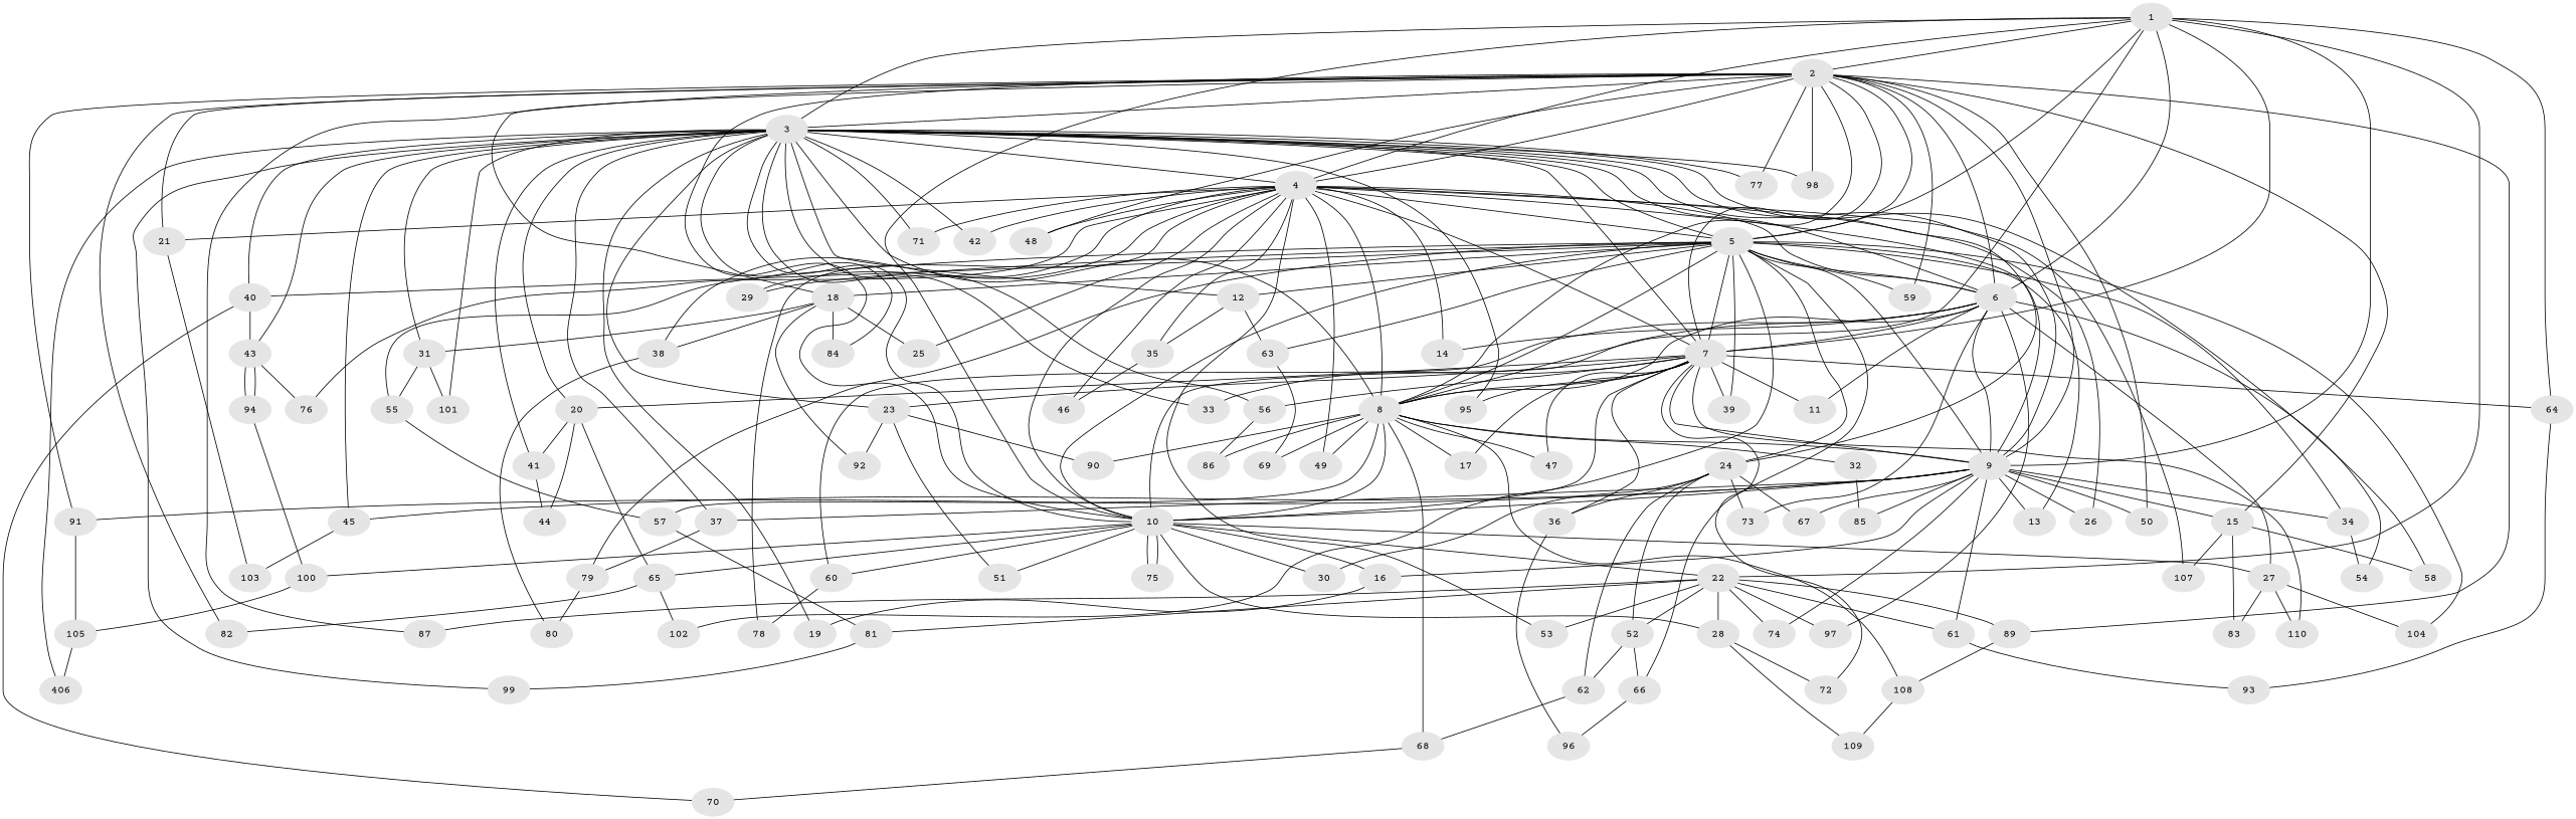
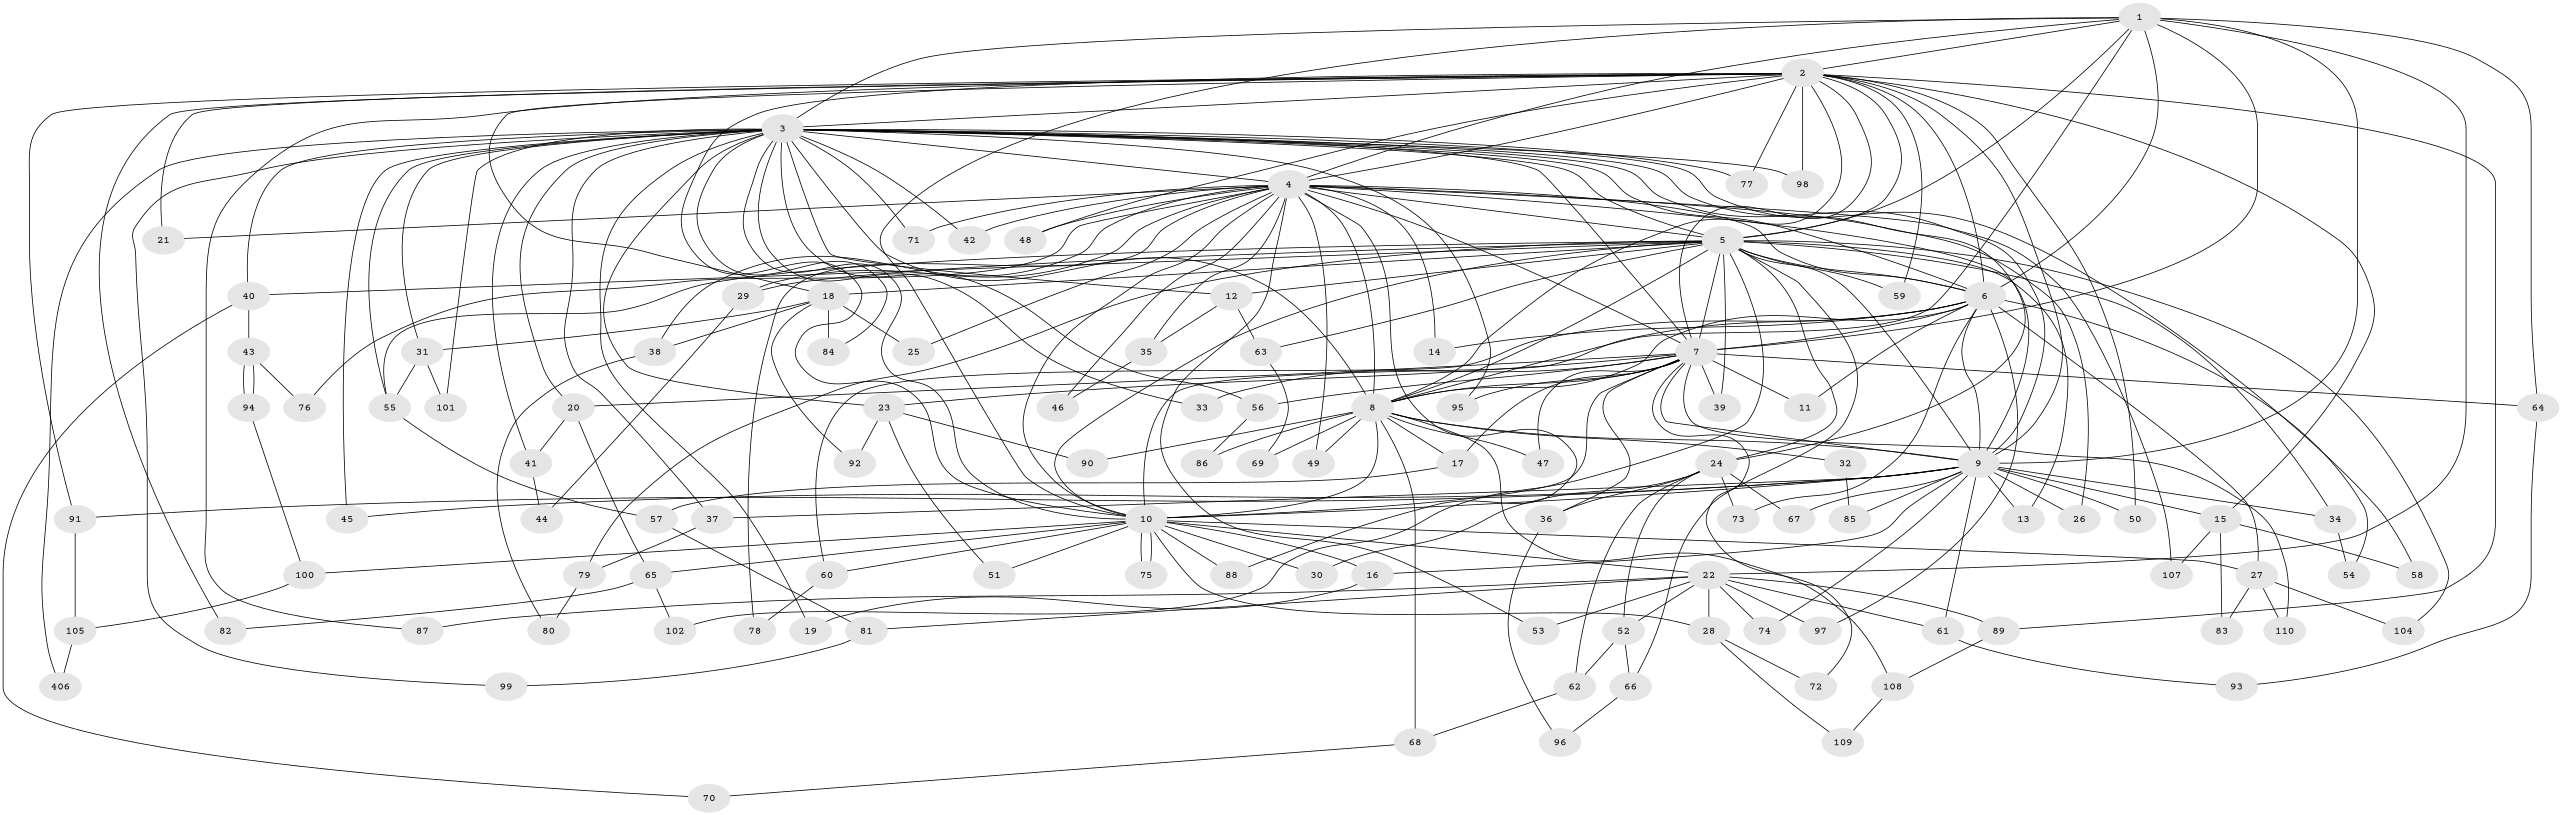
  graph {
    fontname="Courier Prime"
    node [color=gray90 fontname="Courier Prime" style=filled]
    edge [fontname="Courier Prime"]
    1
    2
    3
    4
    5
    6
    7
    8
    9
    10
    22
    64
    15
    18
    21
    48
    50
    59
    77
    82
    87
    89
    91
    98
    12
    19
    20
    23
    24
    31
    33
    37
    40
    41
    42
    43
    45
    56
    58
    71
    84
    95
    99
    101
    n45 [label=406]
    14
    25
    26
    29
    35
    38
    46
    49
    53
    76
    78
+   88
    107
    13
    34
    39
    55
    63
    66
    79
    102
    104
    11
    27
    54
    60
    73
    97
    17
    36
    47
    72
    110
    32
    57
    68
    69
    86
    90
    108
    16
    61
    67
    74
    85
    28
    30
    51
    65
    75
    100
    52
    81
    93
    83
    92
-   103
    105
    62
    70
    44
    94
    80
    96
    109
    1 -- 2
    1 -- 3
    1 -- 4
    1 -- 5
    1 -- 6
    1 -- 7
    1 -- 8
    1 -- 9
    1 -- 10
    1 -- 22
    1 -- 64
    2 -- 3
    2 -- 4
    2 -- 5
    2 -- 6
    2 -- 7
    2 -- 8
    2 -- 9
    2 -- 10
    2 -- 15
    2 -- 18
    2 -- 21
    2 -- 48
    2 -- 50
    2 -- 59
    2 -- 77
    2 -- 82
    2 -- 87
    2 -- 89
    2 -- 91
    2 -- 98
    3 -- 4
    3 -- 5
    3 -- 6
    3 -- 7
    3 -- 8
    3 -- 9
    3 -- 10
    3 -- 77
    3 -- 98
    3 -- 12
    3 -- 19
    3 -- 20
    3 -- 23
    3 -- 24
    3 -- 31
    3 -- 33
    3 -- 37
    3 -- 40
    3 -- 41
    3 -- 42
-   3 -- 43
+   3 -- 55
    3 -- 45
    3 -- 56
    3 -- 58
    3 -- 71
    3 -- 84
    3 -- 95
    3 -- 99
    3 -- 101
    3 -- n45
    4 -- 5
    4 -- 6
    4 -- 7
    4 -- 8
    4 -- 9
    4 -- 10
    4 -- 21
    4 -- 48
    4 -- 42
    4 -- 71
    4 -- 14
    4 -- 25
    4 -- 26
    4 -- 29
    4 -- 35
    4 -- 38
    4 -- 46
    4 -- 49
    4 -- 53
    4 -- 76
    4 -- 78
+   4 -- 88
    4 -- 107
    5 -- 6
    5 -- 7
    5 -- 8
    5 -- 9
    5 -- 10
    5 -- 18
    5 -- 59
    5 -- 12
    5 -- 24
    5 -- 40
    5 -- 29
    5 -- 13
    5 -- 34
    5 -- 39
    5 -- 55
    5 -- 63
    5 -- 66
    5 -- 79
    5 -- 102
    5 -- 104
    6 -- 7
    6 -- 8
    6 -- 9
    6 -- 10
    6 -- 14
    6 -- 11
    6 -- 27
    6 -- 54
    6 -- 60
    6 -- 73
    6 -- 97
    7 -- 8
    7 -- 9
    7 -- 10
    7 -- 64
    7 -- 20
    7 -- 23
    7 -- 33
    7 -- 56
    7 -- 95
    7 -- 39
    7 -- 11
    7 -- 17
    7 -- 36
    7 -- 47
    7 -- 72
    7 -- 110
    8 -- 9
    8 -- 10
    8 -- 49
    8 -- 17
    8 -- 47
    8 -- 32
-   8 -- 57
+   17 -- 57
    8 -- 68
    8 -- 69
    8 -- 86
    8 -- 90
    8 -- 108
    9 -- 10
    9 -- 15
    9 -- 50
    9 -- 91
    9 -- 37
    9 -- 45
    9 -- 26
    9 -- 13
    9 -- 34
    9 -- 16
    9 -- 61
    9 -- 67
    9 -- 74
    9 -- 85
    10 -- 22
+   10 -- 88
    10 -- 27
    10 -- 60
    10 -- 16
    10 -- 28
    10 -- 30
    10 -- 51
    10 -- 65
    10 -- 75
    10 -- 75
    10 -- 100
    22 -- 87
    22 -- 89
    22 -- 53
    22 -- 97
    22 -- 61
    22 -- 74
    22 -- 28
    22 -- 52
    22 -- 81
    64 -- 93
    15 -- 58
    15 -- 107
    15 -- 83
    18 -- 31
    18 -- 84
    18 -- 25
    18 -- 38
    18 -- 92
-   21 -- 103
    89 -- 108
    91 -- 105
    12 -- 35
    12 -- 63
    20 -- 41
    20 -- 65
    23 -- 90
    23 -- 51
    23 -- 92
    24 -- 73
    24 -- 36
    24 -- 67
    24 -- 30
    24 -- 52
    24 -- 62
    31 -- 101
    31 -- 55
    37 -- 79
    40 -- 43
    40 -- 70
    41 -- 44
    43 -- 76
    43 -- 94
    43 -- 94
-   45 -- 103
    56 -- 86
-   20 -- 44
+   29 -- 44
    35 -- 46
    38 -- 80
    34 -- 54
    55 -- 57
    63 -- 69
    66 -- 96
    79 -- 80
    27 -- 104
    27 -- 110
    27 -- 83
    60 -- 78
    36 -- 96
    32 -- 85
    57 -- 81
    68 -- 70
    108 -- 109
    16 -- 19
    61 -- 93
    28 -- 72
    28 -- 109
    65 -- 82
    65 -- 102
    100 -- 105
    52 -- 66
    52 -- 62
    81 -- 99
    105 -- n45
    62 -- 68
    94 -- 100
  }
